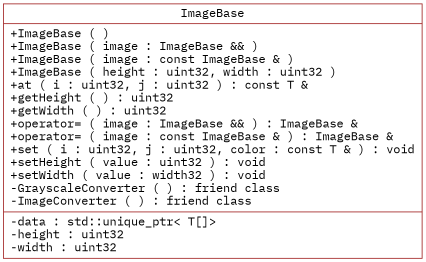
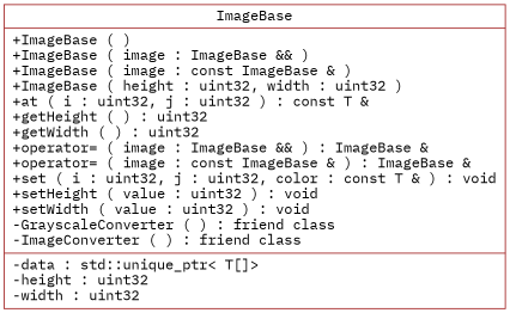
  digraph {
    rankdir=RL
    fontname="IBM Plex Mono"
-   n1 [label="ImageBase\n|+ImageBase (  )\l+ImageBase ( image : ImageBase && )\l+ImageBase ( image : const ImageBase & )\l+ImageBase ( height : uint32, width : uint32 )\l+at ( i : uint32, j : uint32 ) : const T &\l+getHeight (  ) : uint32\l+getWidth (  ) : uint32\l+operator= ( image : ImageBase && ) : ImageBase &\l+operator= ( image : const ImageBase & ) : ImageBase &\l+set ( i : uint32, j : uint32, color : const T & ) : void\l+setHeight ( value : uint32 ) : void\l+setWidth ( value : width32 ) : void\l-GrayscaleConverter (  ) : friend class\l-ImageConverter (  ) : friend class\l|-data : std::unique_ptr\< T[]\>\l-height : uint32\l-width : uint32\l" shape=record color=brown fontname="IBM Plex Mono"]
+   n1 [label="ImageBase\n|+ImageBase (  )\l+ImageBase ( image : ImageBase && )\l+ImageBase ( image : const ImageBase & )\l+ImageBase ( height : uint32, width : uint32 )\l+at ( i : uint32, j : uint32 ) : const T &\l+getHeight (  ) : uint32\l+getWidth (  ) : uint32\l+operator= ( image : ImageBase && ) : ImageBase &\l+operator= ( image : const ImageBase & ) : ImageBase &\l+set ( i : uint32, j : uint32, color : const T & ) : void\l+setHeight ( value : uint32 ) : void\l+setWidth ( value : uint32 ) : void\l-GrayscaleConverter (  ) : friend class\l-ImageConverter (  ) : friend class\l|-data : std::unique_ptr\< T[]\>\l-height : uint32\l-width : uint32\l" shape=record color=brown fontname="IBM Plex Mono"]
  }
